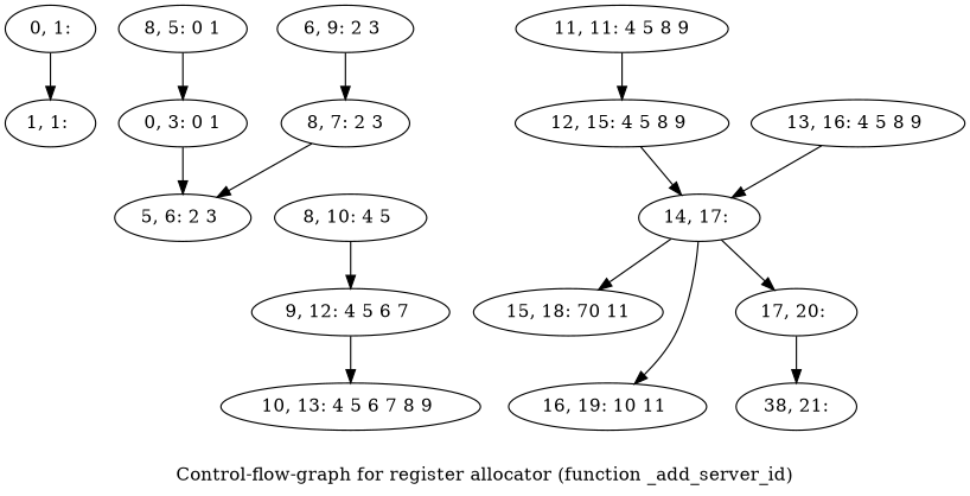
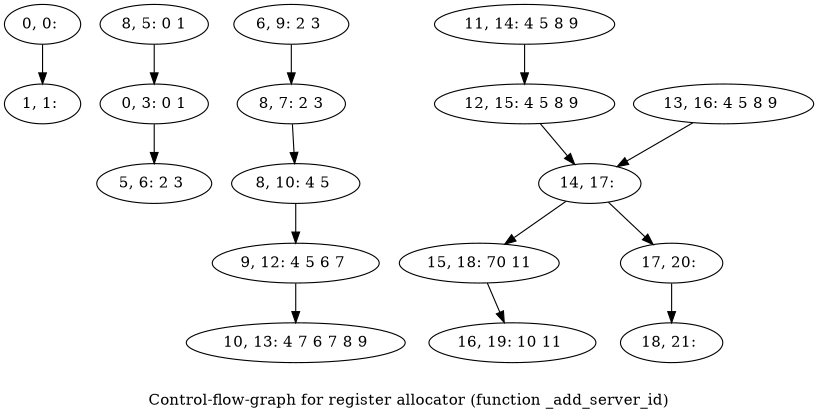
  digraph {
    fontname="DejaVu Serif"
    label="Control-flow-graph for register allocator (function _add_server_id)"
    node [fontname="DejaVu Serif"]
    edge [fontname="DejaVu Serif"]
-   n1 [label="0, 1:"]
+   n1 [label="0, 0: "]
    n2 [label="1, 1: "]
    n3 [label="8, 5: 0 1"]
    n4 [label="0, 3: 0 1"]
    n5 [label="5, 6: 2 3 "]
    n6 [label="6, 9: 2 3 "]
    n7 [label="8, 7: 2 3"]
    n8 [label="8, 10: 4 5 "]
    n9 [label="9, 12: 4 5 6 7 "]
-   n10 [label="10, 13: 4 5 6 7 8 9 "]
-   n11 [label="11, 11: 4 5 8 9"]
+   n10 [label="10, 13: 4 7 6 7 8 9"]
+   n11 [label="11, 14: 4 5 8 9 "]
    n12 [label="12, 15: 4 5 8 9 "]
    n13 [label="14, 17: "]
    n14 [label="13, 16: 4 5 8 9 "]
    n15 [label="15, 18: 70 11"]
    n16 [label="17, 20: "]
    n17 [label="16, 19: 10 11 "]
-   n18 [label="38, 21:"]
+   n18 [label="18, 21: "]
    n1 -> n2
    n3 -> n4
    n4 -> n5
    n6 -> n7
-   n7 -> n5
+   n7 -> n8
    n8 -> n9
    n9 -> n10
    n11 -> n12
    n12 -> n13
    n13 -> n15
    n13 -> n16
    n14 -> n13
-   n13 -> n17
+   n15 -> n17
    n16 -> n18
  }
